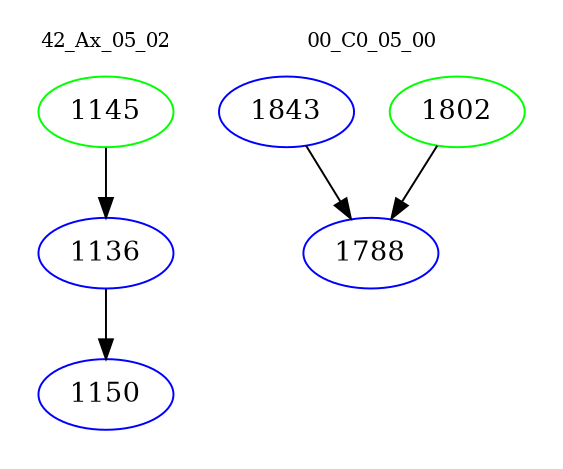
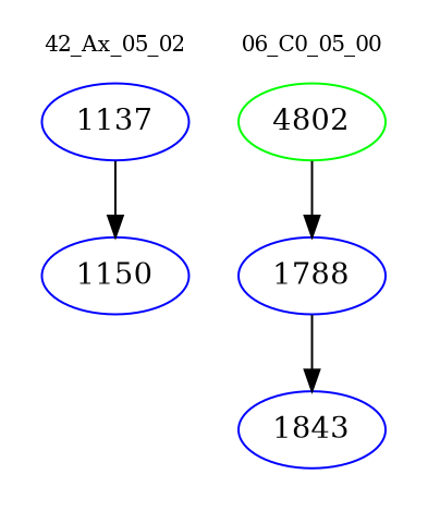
  digraph {
    node [color=blue]
    edge [color=black]
-   n1 [color=green label=1145]
-   n2 [label=1136]
+   n2 [label=1137]
    n3 [label=1150]
-   n4 [color=green label=1802]
+   n4 [color=green label=4802]
    n5 [label=1788]
    n6 [label=1843]
    subgraph cluster_1 {
      color=white
      fontsize=10
      label="42_Ax_05_02"
-     n1
      n2
      n3
    }
    subgraph cluster_2 {
      color=white
      fontsize=10
-     label="00_C0_05_00"
+     label="06_C0_05_00"
      n4
      n5
      n6
    }
-   n1 -> n2
    n2 -> n3
    n4 -> n5
-   n6 -> n5
+   n5 -> n6
  }
